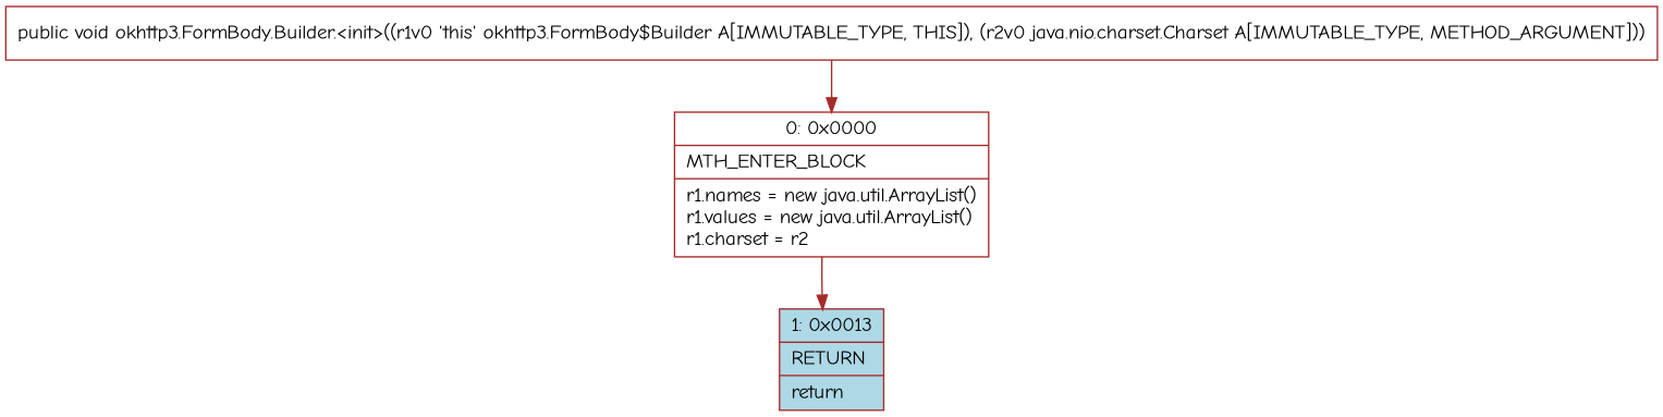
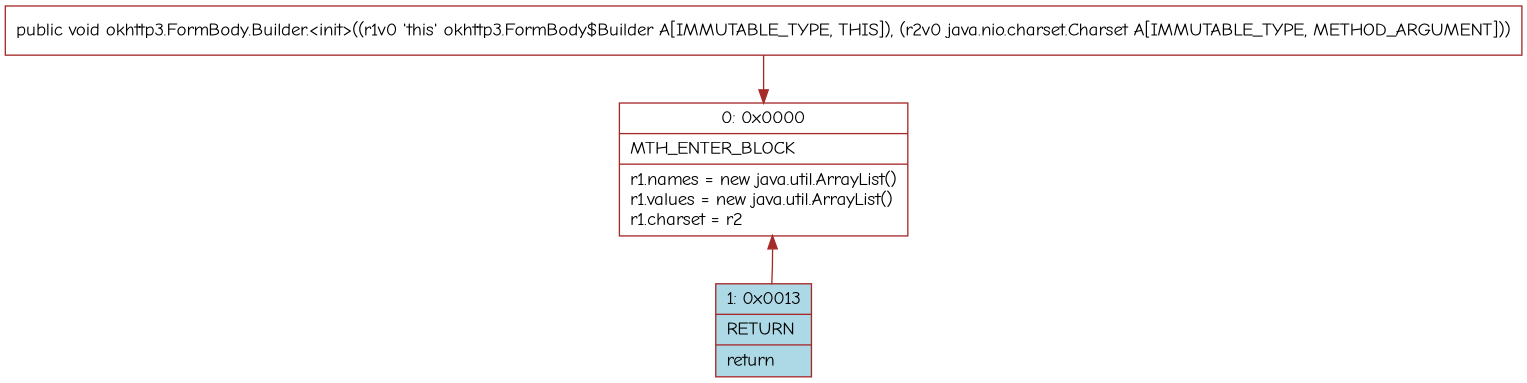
  digraph {
    fontname="Comic Neue"
    node [shape=record style=filled fillcolor=white color=brown fontname="Comic Neue"]
    edge [color=brown fontname="Comic Neue"]
    n1 [label="{0\:\ 0x0000|MTH_ENTER_BLOCK\l|r1.names = new java.util.ArrayList()\lr1.values = new java.util.ArrayList()\lr1.charset = r2\l}"]
    n2 [label="{1\:\ 0x0013|RETURN\l|return\l}" fillcolor=lightblue]
    n3 [label="{public void okhttp3.FormBody.Builder.\<init\>((r1v0 'this' okhttp3.FormBody$Builder A[IMMUTABLE_TYPE, THIS]), (r2v0 java.nio.charset.Charset A[IMMUTABLE_TYPE, METHOD_ARGUMENT])) }"]
-   n1 -> n2
+   n2 -> n1
    n3 -> n1
  }
